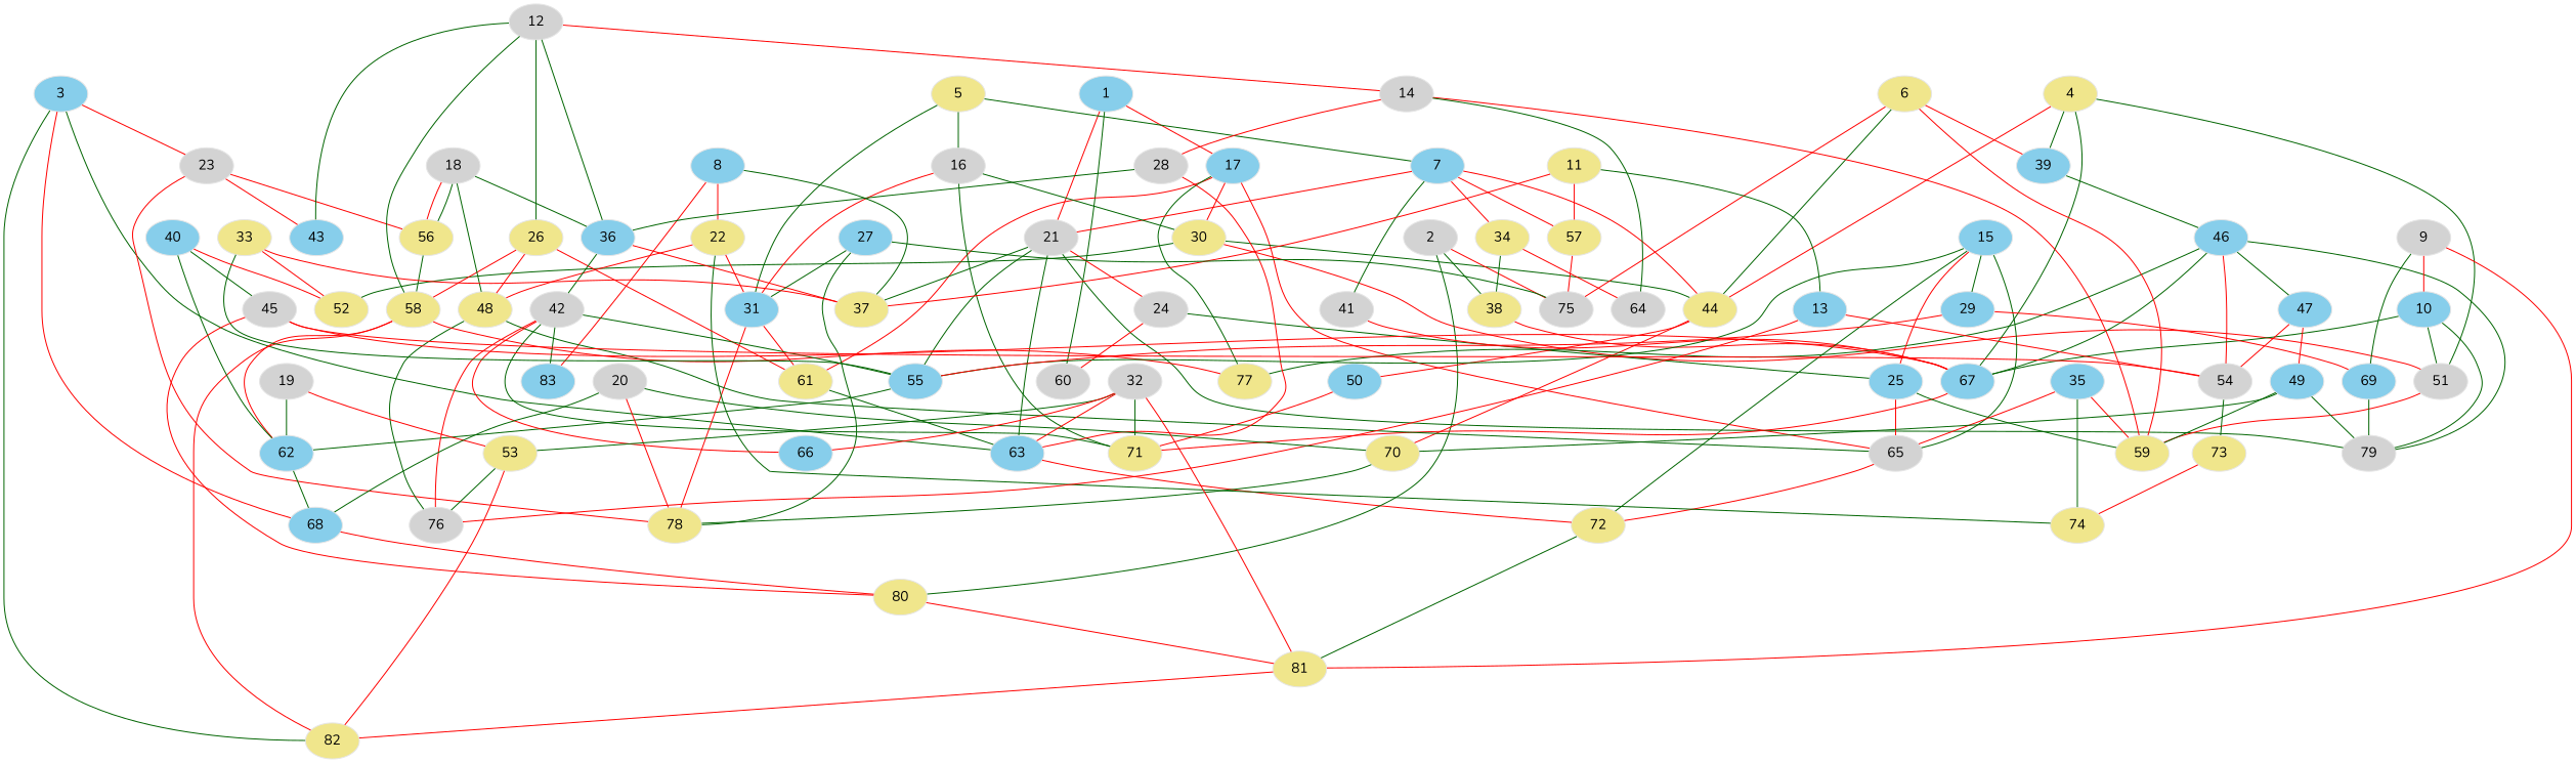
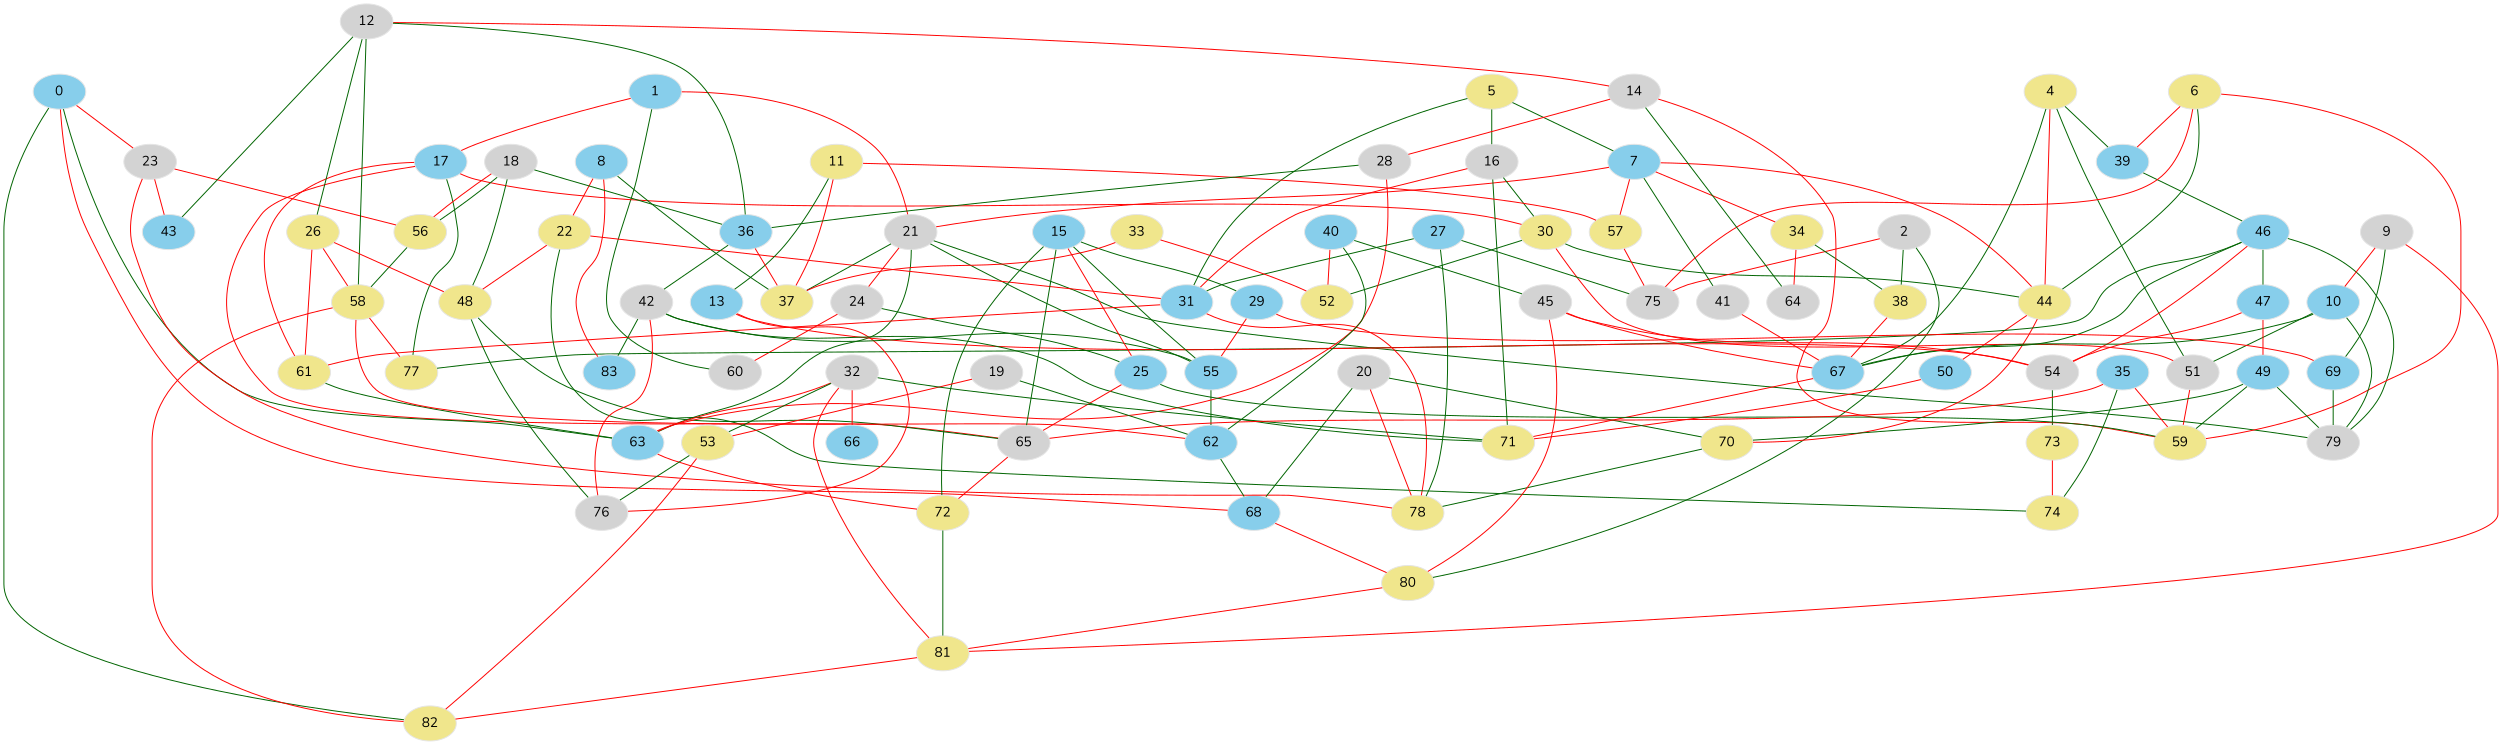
  graph {
    fontname=Nunito
    node [color=gray90 fillcolor=khaki fontname=Nunito style=filled]
    edge [color=red fontname=Nunito]
    1 [fillcolor=skyblue]
    17 [fillcolor=skyblue]
    21 [fillcolor=lightgrey]
    60 [fillcolor=lightgrey]
    65 [fillcolor=lightgrey]
    30
    61
    77
    63 [fillcolor=skyblue]
    37
    79 [fillcolor=lightgrey]
    55 [fillcolor=skyblue]
    24 [fillcolor=lightgrey]
    2 [fillcolor=lightgrey]
    75 [fillcolor=lightgrey]
    80
    38
    81
-   3 [fillcolor=skyblue]
+   3 [fillcolor=skyblue label=0]
    23 [fillcolor=lightgrey]
    68 [fillcolor=skyblue]
    82
    43 [fillcolor=skyblue]
    56
    78
    72
    39 [fillcolor=skyblue]
    4
    44
    51 [fillcolor=lightgrey]
    67 [fillcolor=skyblue]
    46 [fillcolor=skyblue]
    41 [fillcolor=lightgrey]
    70
    50 [fillcolor=skyblue]
    59
    71
    7 [fillcolor=skyblue]
    5
    16 [fillcolor=lightgrey]
    31 [fillcolor=skyblue]
    34
    57
    6
    64 [fillcolor=lightgrey]
    8 [fillcolor=skyblue]
    22
    83 [fillcolor=skyblue]
    48
    74
    9 [fillcolor=lightgrey]
    10 [fillcolor=skyblue]
    69 [fillcolor=skyblue]
    11
    13 [fillcolor=skyblue]
    54 [fillcolor=lightgrey]
    76 [fillcolor=lightgrey]
    12 [fillcolor=lightgrey]
    14 [fillcolor=lightgrey]
    26
    36 [fillcolor=skyblue]
    58
    28 [fillcolor=lightgrey]
    42 [fillcolor=lightgrey]
    62 [fillcolor=skyblue]
    73
    15 [fillcolor=skyblue]
    25 [fillcolor=skyblue]
    29 [fillcolor=skyblue]
    52
    18 [fillcolor=lightgrey]
    19 [fillcolor=lightgrey]
    53
    20 [fillcolor=lightgrey]
    27 [fillcolor=skyblue]
    32 [fillcolor=lightgrey]
    66 [fillcolor=skyblue]
    33
    35 [fillcolor=skyblue]
    47 [fillcolor=skyblue]
    40 [fillcolor=skyblue]
    45 [fillcolor=lightgrey]
    49 [fillcolor=skyblue]
    1 -- 17
    1 -- 21
    1 -- 60 [color=darkgreen]
    17 -- 65
    17 -- 30
    17 -- 61
    17 -- 77 [color=darkgreen]
    21 -- 63 [color=darkgreen]
    21 -- 37 [color=darkgreen]
    21 -- 79 [color=darkgreen]
    21 -- 55 [color=darkgreen]
    21 -- 24
    65 -- 72
    30 -- 44 [color=darkgreen]
    30 -- 51
    30 -- 52 [color=darkgreen]
    61 -- 63 [color=darkgreen]
    63 -- 72
    55 -- 62 [color=darkgreen]
    24 -- 60
    24 -- 25 [color=darkgreen]
    2 -- 75
    2 -- 80 [color=darkgreen]
    2 -- 38 [color=darkgreen]
    80 -- 81
    38 -- 67
    81 -- 82
    3 -- 63 [color=darkgreen]
    3 -- 23
    3 -- 68
    3 -- 82 [color=darkgreen]
    23 -- 43
    23 -- 56
    23 -- 78
    68 -- 80
    56 -- 58 [color=darkgreen]
    72 -- 81 [color=darkgreen]
    39 -- 46 [color=darkgreen]
    4 -- 39 [color=darkgreen]
    4 -- 44
    4 -- 51 [color=darkgreen]
    4 -- 67 [color=darkgreen]
    44 -- 70
    44 -- 50
    51 -- 59
    67 -- 71
    46 -- 77 [color=darkgreen]
    46 -- 79 [color=darkgreen]
    46 -- 67 [color=darkgreen]
    46 -- 54
    46 -- 47 [color=darkgreen]
    41 -- 67
    70 -- 78 [color=darkgreen]
    50 -- 71
    7 -- 21
    7 -- 44
    7 -- 41 [color=darkgreen]
    7 -- 34
    7 -- 57
    5 -- 7 [color=darkgreen]
    5 -- 16 [color=darkgreen]
    5 -- 31 [color=darkgreen]
    16 -- 30 [color=darkgreen]
    16 -- 71 [color=darkgreen]
    16 -- 31
    31 -- 61
    31 -- 78
    34 -- 38 [color=darkgreen]
    34 -- 64
    57 -- 75
    6 -- 75
    6 -- 39
    6 -- 44 [color=darkgreen]
    6 -- 59
    8 -- 37 [color=darkgreen]
    8 -- 22
    8 -- 83
    22 -- 31
    22 -- 48
    22 -- 74 [color=darkgreen]
    48 -- 65 [color=darkgreen]
    48 -- 76 [color=darkgreen]
    9 -- 81
    9 -- 10
    9 -- 69 [color=darkgreen]
    10 -- 79 [color=darkgreen]
    10 -- 51 [color=darkgreen]
    10 -- 67 [color=darkgreen]
    69 -- 79 [color=darkgreen]
    11 -- 37
    11 -- 57
    11 -- 13 [color=darkgreen]
    13 -- 54
    13 -- 76
    54 -- 73 [color=darkgreen]
    12 -- 43 [color=darkgreen]
    12 -- 14
    12 -- 26 [color=darkgreen]
    12 -- 36 [color=darkgreen]
    12 -- 58 [color=darkgreen]
    14 -- 59
    14 -- 64 [color=darkgreen]
    14 -- 28
    26 -- 61
    26 -- 48
    26 -- 58
    36 -- 37
    36 -- 42 [color=darkgreen]
    58 -- 77
    58 -- 82
    58 -- 62
    28 -- 63
    28 -- 36 [color=darkgreen]
    42 -- 55 [color=darkgreen]
    42 -- 71 [color=darkgreen]
    42 -- 83 [color=darkgreen]
    42 -- 76
-   42 -- 66
    62 -- 68 [color=darkgreen]
    73 -- 74
    15 -- 65 [color=darkgreen]
    15 -- 55 [color=darkgreen]
    15 -- 72 [color=darkgreen]
    15 -- 25
    15 -- 29 [color=darkgreen]
    25 -- 65
    25 -- 59 [color=darkgreen]
    29 -- 55
    29 -- 69
    18 -- 56
    18 -- 56 [color=darkgreen]
    18 -- 48 [color=darkgreen]
    18 -- 36 [color=darkgreen]
    19 -- 62 [color=darkgreen]
    19 -- 53
    53 -- 82
    53 -- 76 [color=darkgreen]
    20 -- 68 [color=darkgreen]
    20 -- 78
    20 -- 70 [color=darkgreen]
    27 -- 75 [color=darkgreen]
    27 -- 78 [color=darkgreen]
    27 -- 31 [color=darkgreen]
    32 -- 63
    32 -- 81
    32 -- 71 [color=darkgreen]
    32 -- 53 [color=darkgreen]
    32 -- 66
    33 -- 37
-   33 -- 55 [color=darkgreen]
    33 -- 52
    35 -- 65
    35 -- 59
    35 -- 74 [color=darkgreen]
    47 -- 54
    47 -- 49
    40 -- 62 [color=darkgreen]
    40 -- 52
    40 -- 45 [color=darkgreen]
    45 -- 80
    45 -- 67
    45 -- 54
    49 -- 79 [color=darkgreen]
    49 -- 70 [color=darkgreen]
    49 -- 59 [color=darkgreen]
  }
